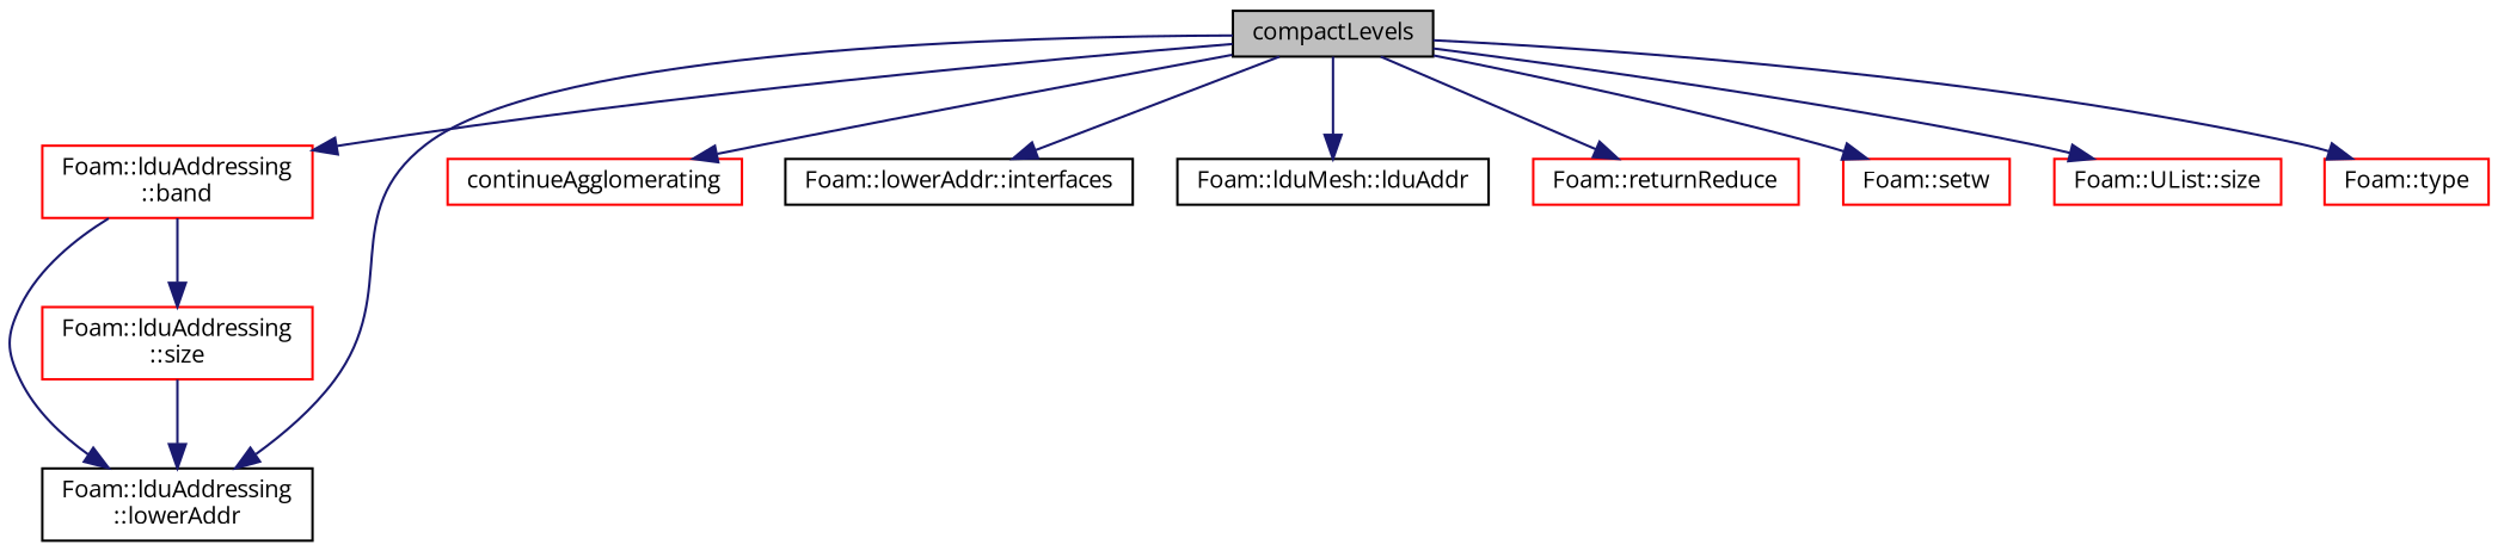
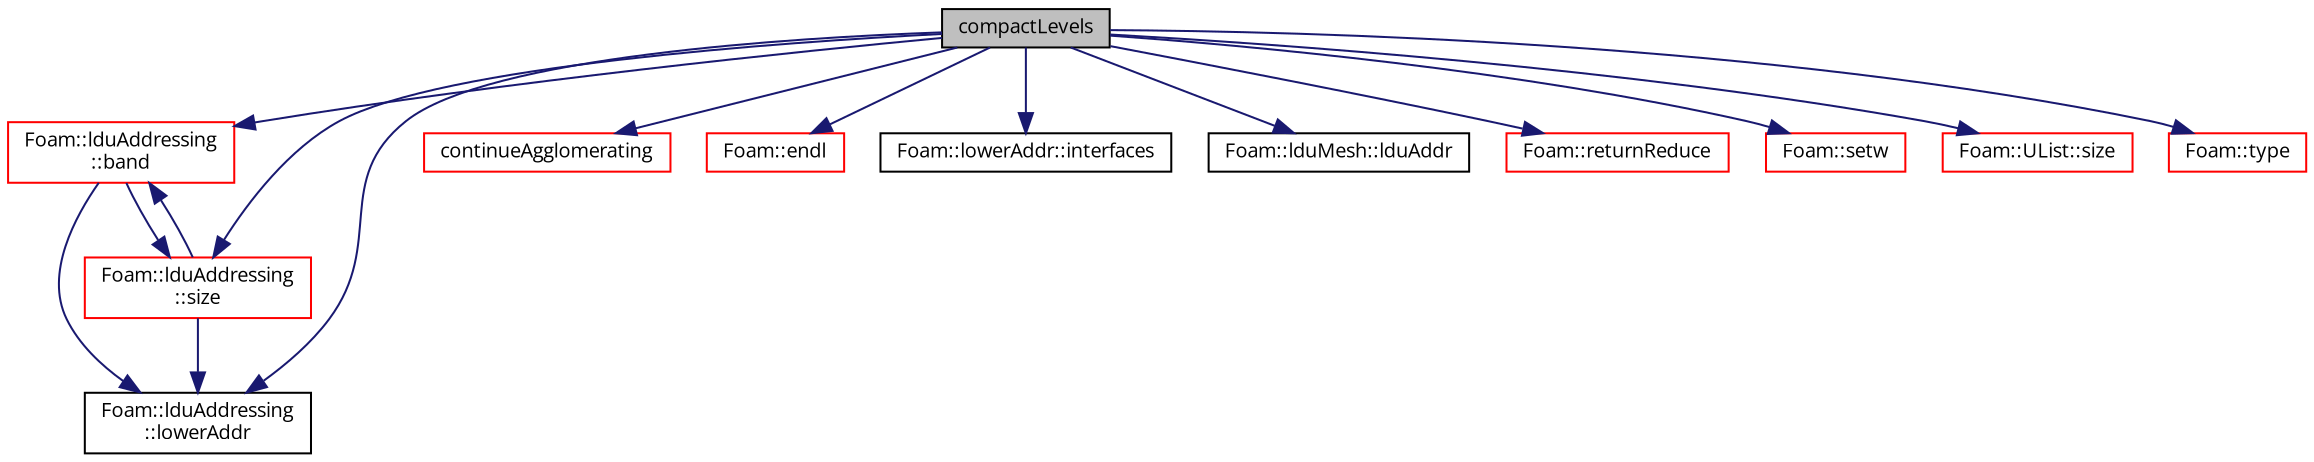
  digraph {
    fontname="Open Sans"
    rankdir=TB
    node [color=red fontname="Open Sans" fontsize=10 shape=record]
    edge [color=midnightblue fontname="Open Sans" fontsize=10 labelfontname=Helvetica labelfontsize=10 style=solid]
    n1 [color=black fillcolor=grey75 fontcolor=black height=0.2 label=compactLevels style=filled width=0.4]
    n2 [height=0.2 label="Foam::lduAddressing\l::band" width=0.4]
    n3 [color=black height=0.2 label="Foam::lduAddressing\l::lowerAddr" width=0.4]
    n4 [height=0.2 label="Foam::lduAddressing\l::size" width=0.4]
    n5 [height=0.2 label=continueAgglomerating width=0.4]
+   n6 [height=0.2 label="Foam::endl" width=0.4]
    n7 [color=black height=0.2 label="Foam::lowerAddr::interfaces" width=0.4]
    n8 [color=black height=0.2 label="Foam::lduMesh::lduAddr" width=0.4]
    n9 [height=0.2 label="Foam::returnReduce" width=0.4]
    n10 [height=0.2 label="Foam::setw" width=0.4]
    n11 [height=0.2 label="Foam::UList::size" width=0.4]
    n12 [height=0.2 label="Foam::type" width=0.4]
    n1 -> n2
    n1 -> n3
+   n1 -> n4
    n1 -> n5
+   n1 -> n6
    n1 -> n7
    n1 -> n8
    n1 -> n9
    n1 -> n10
    n1 -> n11
    n1 -> n12
    n2 -> n3
    n2 -> n4
+   n4 -> n2
    n4 -> n3
  }
